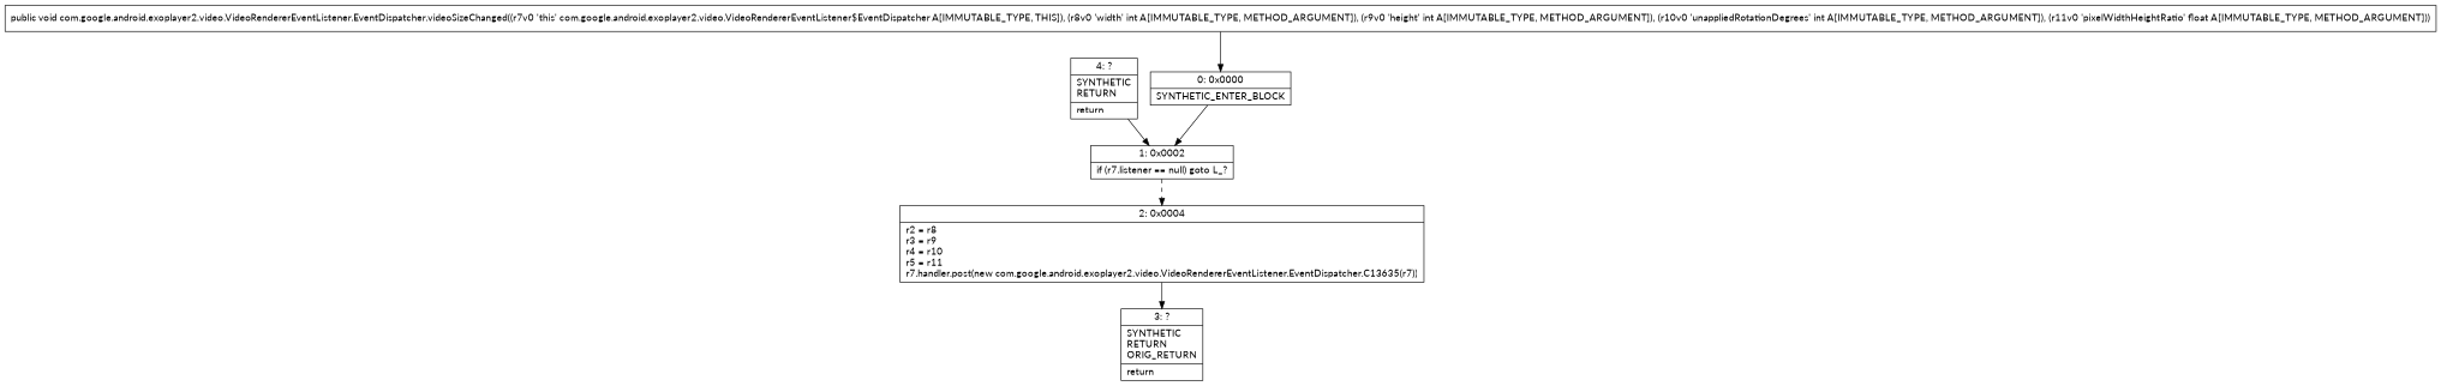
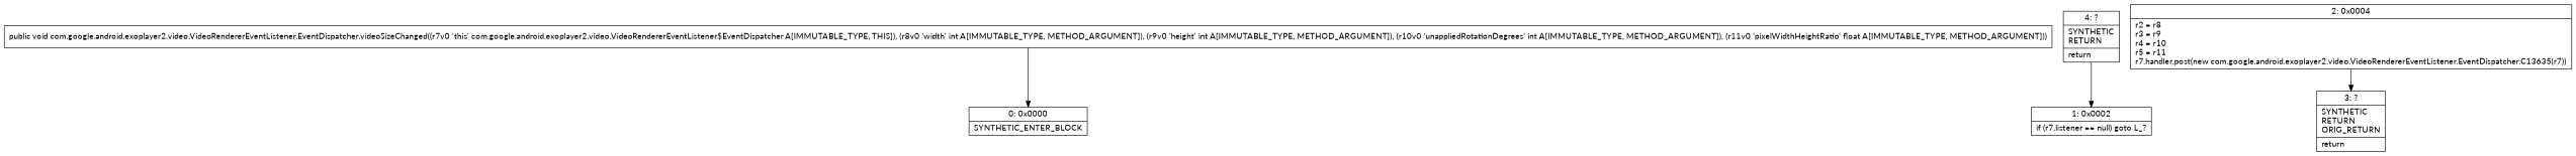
  digraph {
    fontname=Lato
    node [fontname=Lato shape=record]
    edge [fontname=Lato]
    n1 [label="{0\:\ 0x0000|SYNTHETIC_ENTER_BLOCK\l}"]
    n2 [label="{1\:\ 0x0002|if (r7.listener == null) goto L_?\l}"]
    n3 [label="{2\:\ 0x0004|r2 = r8\lr3 = r9\lr4 = r10\lr5 = r11\lr7.handler.post(new com.google.android.exoplayer2.video.VideoRendererEventListener.EventDispatcher.C13635(r7))\l}"]
    n4 [label="{3\:\ ?|SYNTHETIC\lRETURN\lORIG_RETURN\l|return\l}"]
    n5 [label="{4\:\ ?|SYNTHETIC\lRETURN\l|return\l}"]
    n6 [label="{public void com.google.android.exoplayer2.video.VideoRendererEventListener.EventDispatcher.videoSizeChanged((r7v0 'this' com.google.android.exoplayer2.video.VideoRendererEventListener$EventDispatcher A[IMMUTABLE_TYPE, THIS]), (r8v0 'width' int A[IMMUTABLE_TYPE, METHOD_ARGUMENT]), (r9v0 'height' int A[IMMUTABLE_TYPE, METHOD_ARGUMENT]), (r10v0 'unappliedRotationDegrees' int A[IMMUTABLE_TYPE, METHOD_ARGUMENT]), (r11v0 'pixelWidthHeightRatio' float A[IMMUTABLE_TYPE, METHOD_ARGUMENT])) }"]
-   n1 -> n2
-   n2 -> n3 [style=dashed]
    n3 -> n4
    n5 -> n2
    n6 -> n1
  }
